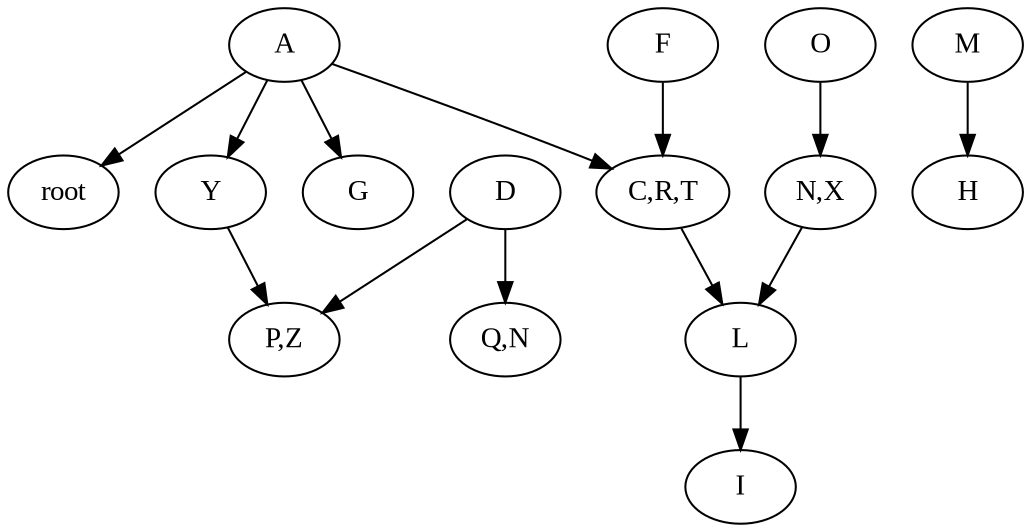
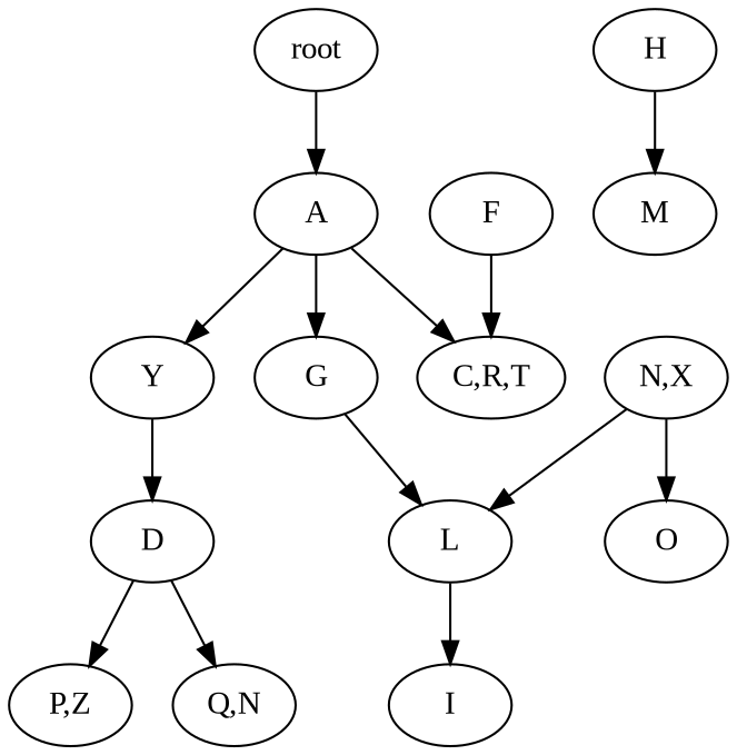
  strict digraph {
    fontname="Liberation Serif"
    node [fontname="Liberation Serif"]
    edge [fontname="Liberation Serif"]
    n1 [label=root]
    n2 [label=A]
    n3 [label=Y]
    n4 [label="C,R,T"]
    n5 [label=G]
    n6 [label=D]
    n7 [label=L]
    n8 [label="P,Z"]
    n9 [label="Q,N"]
    n10 [label=F]
    n11 [label=I]
    n12 [label=H]
    n13 [label=M]
    n14 [label="N,X"]
    n15 [label=O]
-   n2 -> n1
+   n1 -> n2
    n2 -> n3
    n2 -> n4
    n2 -> n5
-   n3 -> n8
-   n4 -> n7
+   n3 -> n6
+   n5 -> n7
    n6 -> n8
    n6 -> n9
    n7 -> n11
    n10 -> n4
-   n13 -> n12
+   n12 -> n13
    n14 -> n7
-   n15 -> n14
+   n14 -> n15
  }
